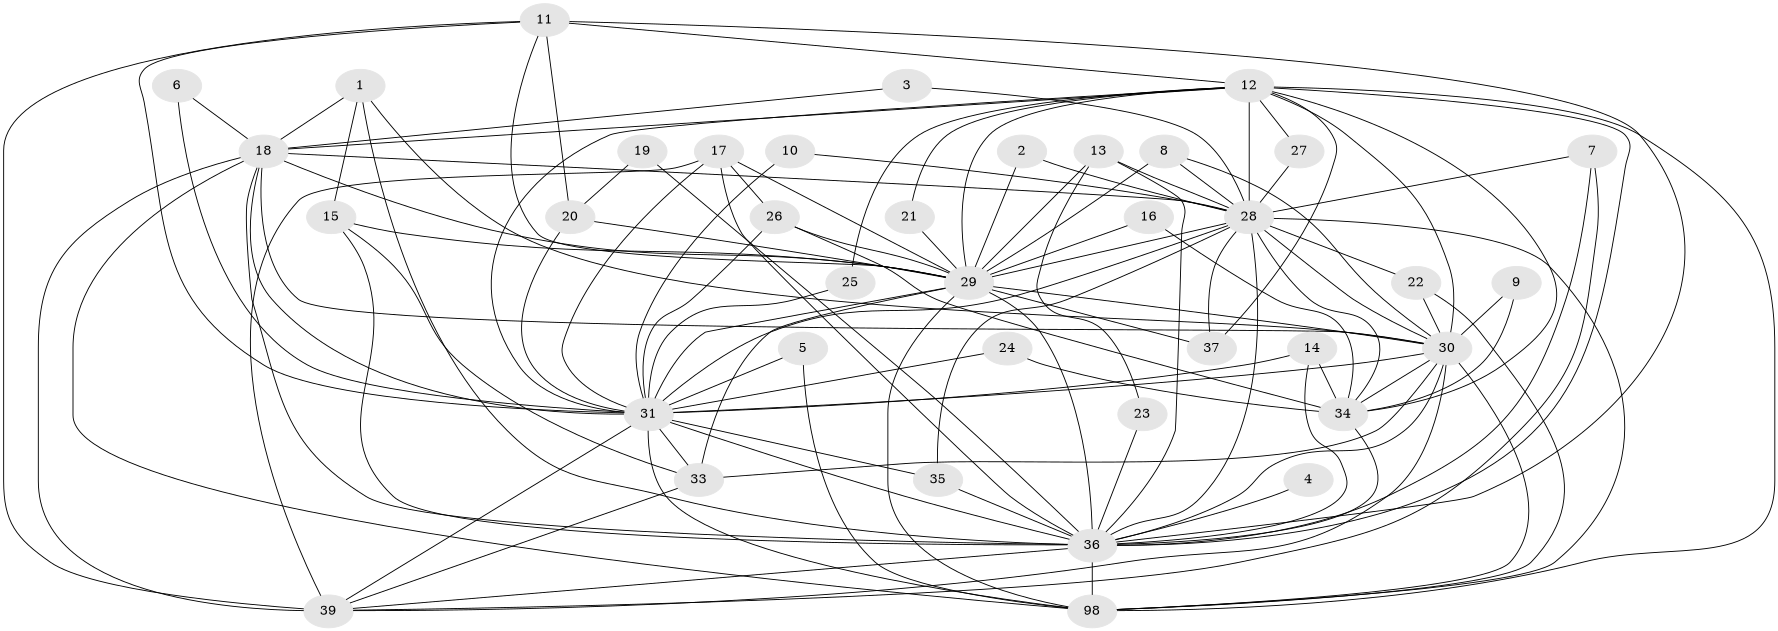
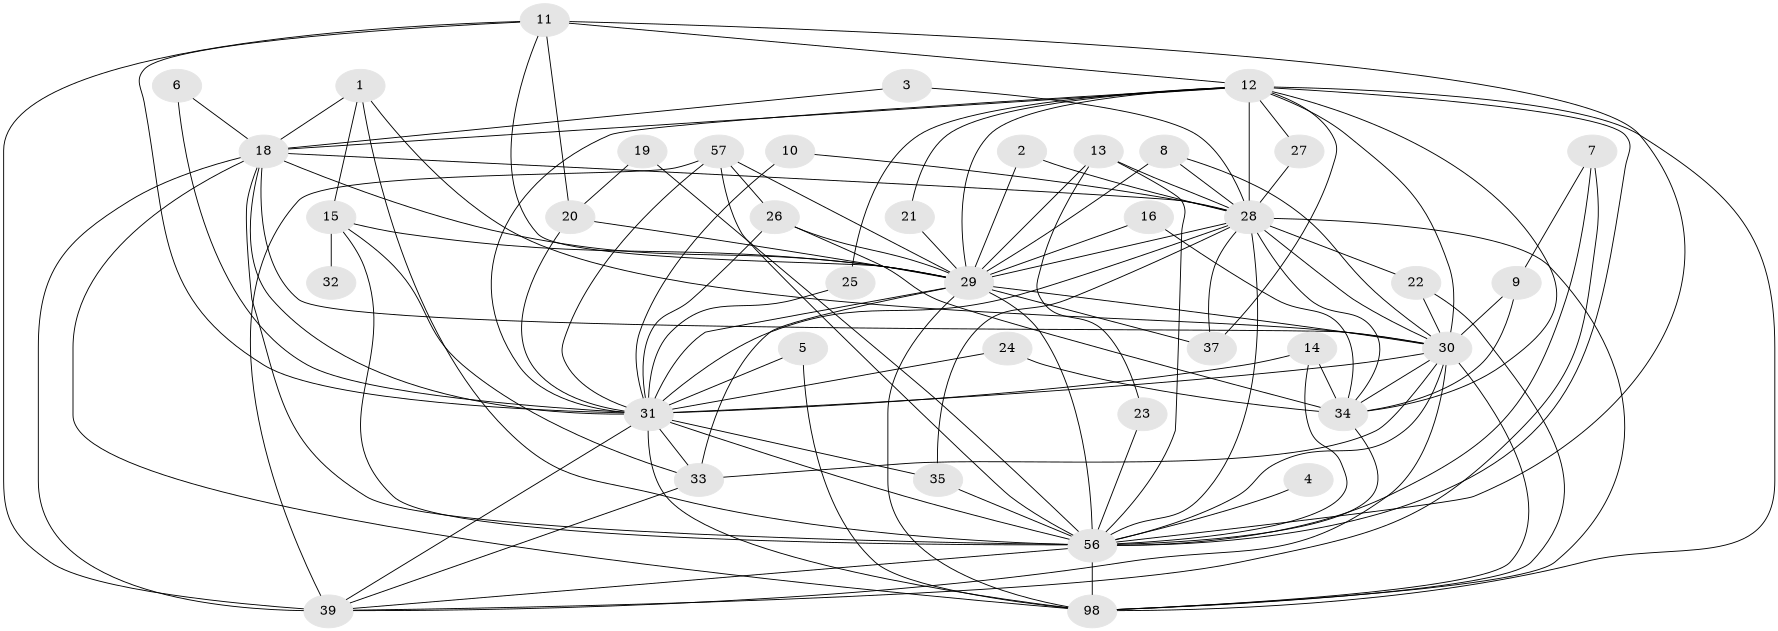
  graph {
    node [color=gray90 style=filled]
    edge [weight=1.0]
    1
    15
    18
    30
-   36
+   36 [label=56]
    29
+   32
    33
    28
    31
    n11 [label=98]
    39
    34
    2
    37
    22
    35
    3
    4
    5
    6
    7
    8
    9
    10
    11
    12
    20
    21
    25
    27
    13
    23
    14
    16
-   17
+   17 [label=57]
    26
    19
    24
    1 -- 15
    1 -- 18
    1 -- 30
    1 -- 36
    15 -- 36
    15 -- 29
+   15 -- 32
    15 -- 33
    18 -- 30
    18 -- 36
    18 -- 29 [weight=2.0]
    18 -- 28 [weight=2.0]
    18 -- 31 [weight=2.0]
    18 -- n11
    18 -- 39
    30 -- 36
    30 -- 33
    30 -- 31
    30 -- n11
    30 -- 39
    30 -- 34
    36 -- n11 [weight=2.0]
    36 -- 39
    29 -- 30 [weight=3.0]
    29 -- 36 [weight=3.0]
    29 -- 33
    29 -- 31 [weight=2.0]
    29 -- n11 [weight=3.0]
    29 -- 37
    33 -- 39
    28 -- 30 [weight=3.0]
    28 -- 36 [weight=2.0]
    28 -- 29 [weight=4.0]
    28 -- 31 [weight=2.0]
    28 -- n11 [weight=2.0]
    28 -- 34
    28 -- 37
    28 -- 22
    28 -- 35
    31 -- 36
    31 -- 33
    31 -- n11
    31 -- 39 [weight=2.0]
    31 -- 35
    34 -- 36
    2 -- 29
    2 -- 28
    22 -- 30
    22 -- n11
    35 -- 36
    3 -- 18
    3 -- 28
    4 -- 36
    5 -- 31
    5 -- n11
    6 -- 18
    6 -- 31
    7 -- 36
-   7 -- 28
+   7 -- 9
    7 -- 39
    8 -- 30
    8 -- 29
    8 -- 28
    9 -- 30
    9 -- 34
    10 -- 28
    10 -- 31
    11 -- 36
    11 -- 29
    11 -- 31
    11 -- 39
    11 -- 12
    11 -- 20
    12 -- 18
    12 -- 30 [weight=2.0]
    12 -- 36
    12 -- 29 [weight=2.0]
    12 -- 28 [weight=3.0]
    12 -- 31
    12 -- n11
    12 -- 34
    12 -- 37
    12 -- 21
    12 -- 25
    12 -- 27
    20 -- 29
    20 -- 31
    21 -- 29
    25 -- 31
    27 -- 28
    13 -- 36
    13 -- 29
    13 -- 28
    13 -- 23
    23 -- 36
    14 -- 36
    14 -- 31
    14 -- 34
    16 -- 29 [weight=2.0]
    16 -- 34
    17 -- 36
    17 -- 29 [weight=2.0]
    17 -- 31
    17 -- 39
    17 -- 26
    26 -- 29
    26 -- 31
    26 -- 34
    19 -- 36
    19 -- 20
    24 -- 31
    24 -- 34
  }
